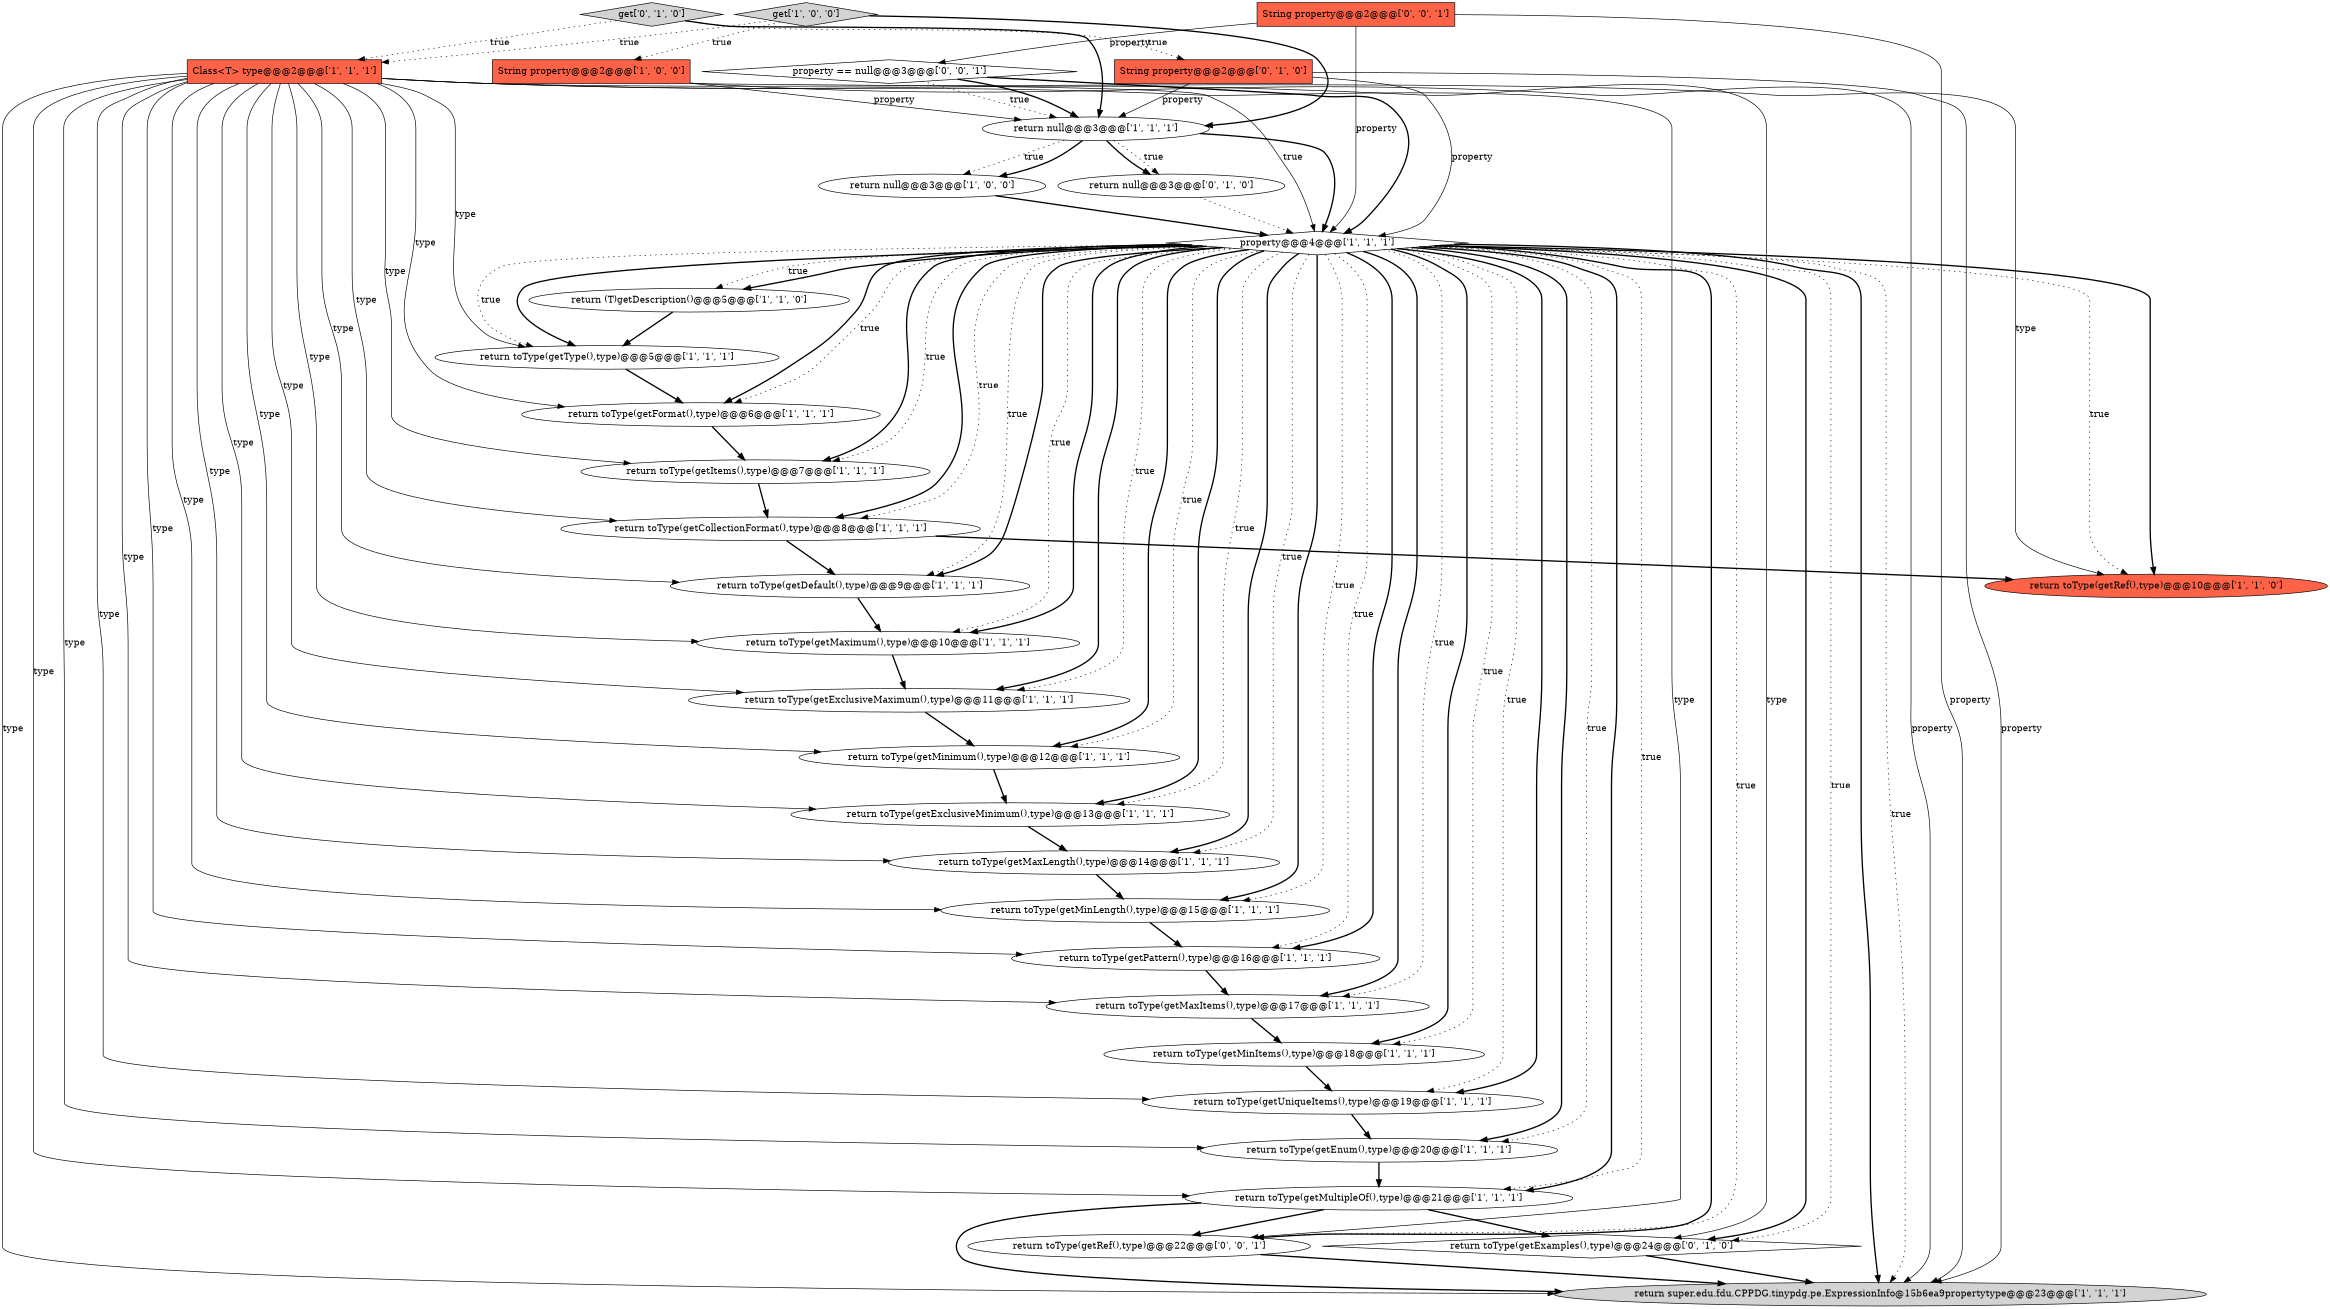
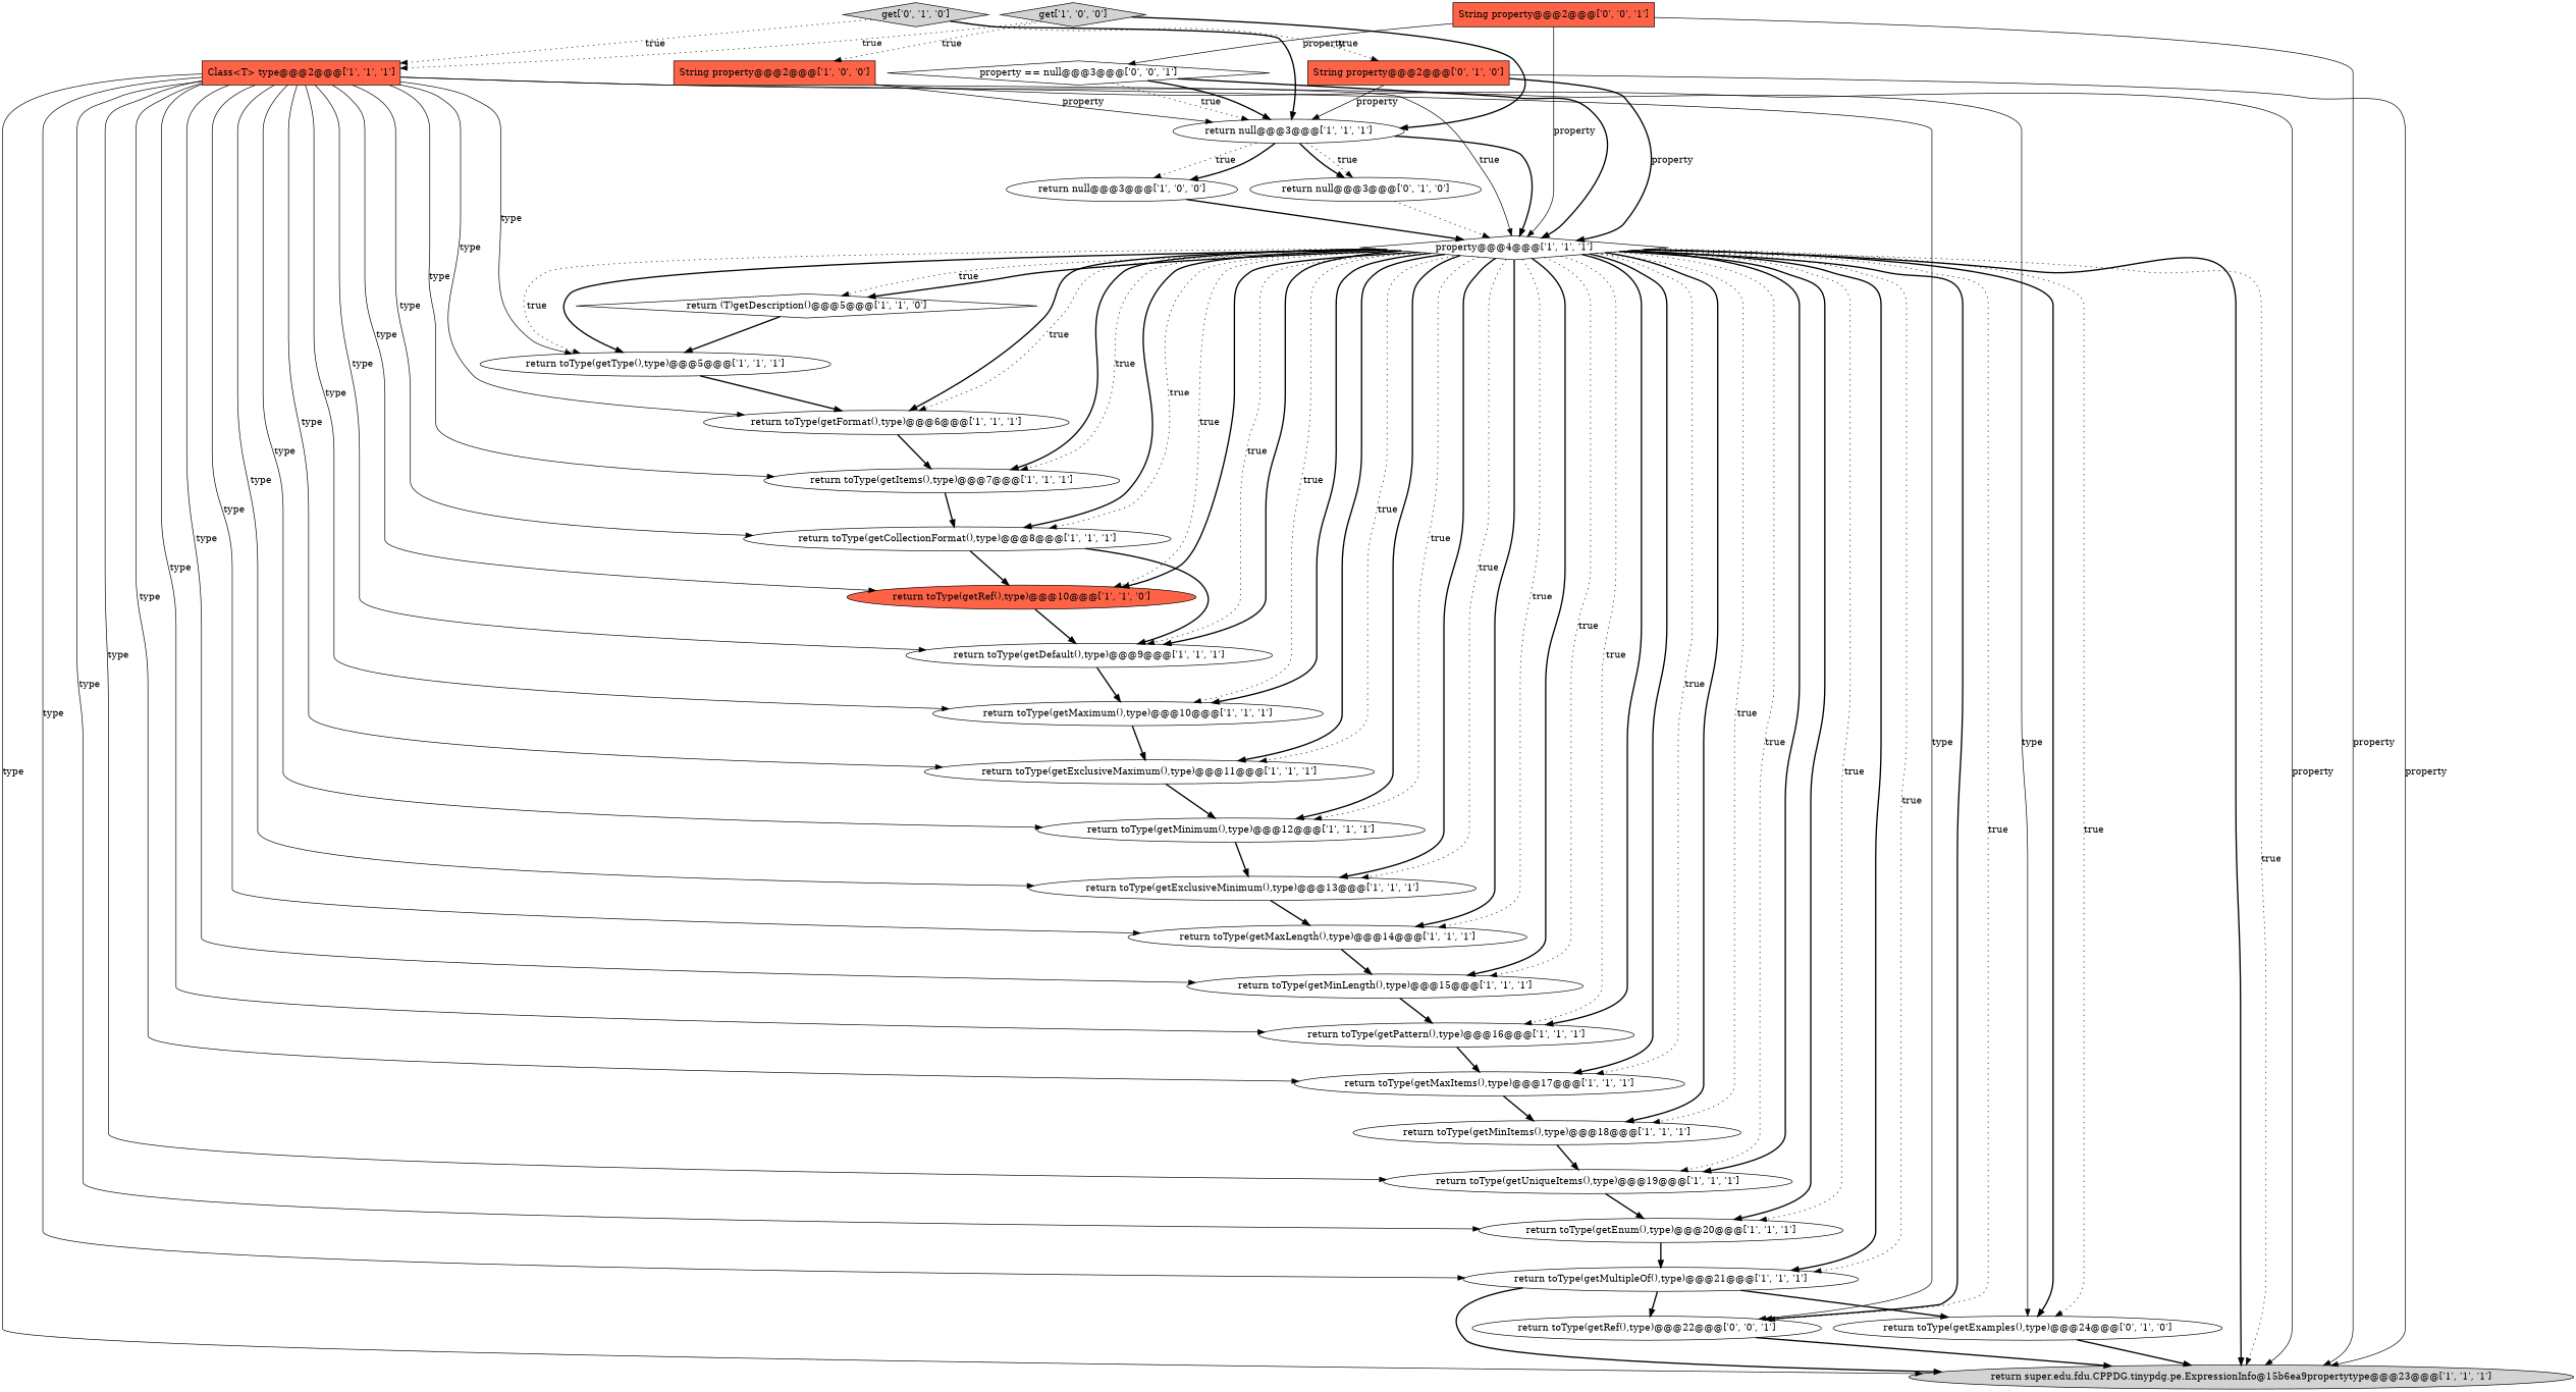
  digraph {
    node [fillcolor=white shape=ellipse style=filled]
    edge [style=bold]
    n1 [fillcolor=tomato label="Class<T> type@@@2@@@['1', '1', '1']" shape=box]
    n2 [label="return toType(getMultipleOf(),type)@@@21@@@['1', '1', '1']"]
    n3 [label="return toType(getMinimum(),type)@@@12@@@['1', '1', '1']"]
    n4 [label="return toType(getRef(),type)@@@22@@@['0', '0', '1']"]
    n5 [label="return toType(getFormat(),type)@@@6@@@['1', '1', '1']"]
    n6 [fillcolor=lightgray label="return super.edu.fdu.CPPDG.tinypdg.pe.ExpressionInfo@15b6ea9propertytype@@@23@@@['1', '1', '1']"]
    n7 [label="return toType(getMaxLength(),type)@@@14@@@['1', '1', '1']"]
    n8 [label="return toType(getPattern(),type)@@@16@@@['1', '1', '1']"]
    n9 [label="return toType(getUniqueItems(),type)@@@19@@@['1', '1', '1']"]
    n10 [label="return toType(getMaximum(),type)@@@10@@@['1', '1', '1']"]
    n11 [label="return toType(getDefault(),type)@@@9@@@['1', '1', '1']"]
    n12 [label="return toType(getExclusiveMaximum(),type)@@@11@@@['1', '1', '1']"]
    n13 [label="return toType(getItems(),type)@@@7@@@['1', '1', '1']"]
    n14 [label="return toType(getEnum(),type)@@@20@@@['1', '1', '1']"]
    n15 [fillcolor=tomato label="return toType(getRef(),type)@@@10@@@['1', '1', '0']"]
    n16 [label="return toType(getCollectionFormat(),type)@@@8@@@['1', '1', '1']"]
    n17 [label="return toType(getType(),type)@@@5@@@['1', '1', '1']"]
    n18 [label="return toType(getMaxItems(),type)@@@17@@@['1', '1', '1']"]
    n19 [label="return toType(getExclusiveMinimum(),type)@@@13@@@['1', '1', '1']"]
    n20 [label="return toType(getMinLength(),type)@@@15@@@['1', '1', '1']"]
-   n21 [label="return toType(getExamples(),type)@@@24@@@['0', '1', '0']" shape=diamond]
+   n21 [label="return toType(getExamples(),type)@@@24@@@['0', '1', '0']"]
    n22 [label="return toType(getMinItems(),type)@@@18@@@['1', '1', '1']"]
    n23 [label="return null@@@3@@@['1', '0', '0']"]
    n24 [label="property@@@4@@@['1', '1', '1']" shape=diamond]
-   n25 [label="return (T)getDescription()@@@5@@@['1', '1', '0']"]
+   n25 [label="return (T)getDescription()@@@5@@@['1', '1', '0']" shape=diamond]
    n26 [label="return null@@@3@@@['0', '1', '0']"]
    n27 [fillcolor=tomato label="String property@@@2@@@['1', '0', '0']" shape=box]
    n28 [label="return null@@@3@@@['1', '1', '1']"]
    n29 [fillcolor=tomato label="String property@@@2@@@['0', '0', '1']" shape=box]
    n30 [label="property == null@@@3@@@['0', '0', '1']" shape=diamond]
    n31 [fillcolor=lightgray label="get['0', '1', '0']" shape=diamond]
    n32 [fillcolor=tomato label="String property@@@2@@@['0', '1', '0']" shape=box]
    n33 [fillcolor=lightgray label="get['1', '0', '0']" shape=diamond]
    n1 -> n2 [label=type style=solid]
    n1 -> n3 [label=type style=solid]
    n1 -> n4 [label=type style=solid]
    n1 -> n5 [label=type style=solid]
    n1 -> n6 [label=type style=solid]
    n1 -> n7 [label=type style=solid]
    n1 -> n8 [label=type style=solid]
    n1 -> n9 [label=type style=solid]
    n1 -> n10 [label=type style=solid]
    n1 -> n11 [label=type style=solid]
    n1 -> n12 [label=type style=solid]
    n1 -> n13 [label=type style=solid]
    n1 -> n14 [label=type style=solid]
    n1 -> n15 [label=type style=solid]
    n1 -> n16 [label=type style=solid]
    n1 -> n17 [label=type style=solid]
    n1 -> n18 [label=type style=solid]
    n1 -> n19 [label=type style=solid]
    n1 -> n20 [label=type style=solid]
    n1 -> n21 [label=type style=solid]
    n2 -> n4
    n2 -> n6
    n2 -> n21
    n3 -> n19
    n4 -> n6
    n5 -> n13
    n7 -> n20
    n8 -> n18
    n9 -> n14
    n10 -> n12
    n11 -> n10
    n12 -> n3
    n13 -> n16
    n14 -> n2
+   n15 -> n11
    n16 -> n11
    n16 -> n15
    n17 -> n5
    n18 -> n22
    n19 -> n7
    n20 -> n8
    n21 -> n6
    n22 -> n9
    n23 -> n24
    n24 -> n2
    n24 -> n2 [label=true style=dotted]
    n24 -> n3
    n24 -> n3 [label=true style=dotted]
    n24 -> n4
    n24 -> n4 [label=true style=dotted]
    n24 -> n5
    n24 -> n5 [label=true style=dotted]
    n24 -> n6
    n24 -> n6 [label=true style=dotted]
    n24 -> n7
    n24 -> n7 [label=true style=dotted]
    n24 -> n8 [label=true style=dotted]
    n24 -> n8
    n24 -> n9 [label=true style=dotted]
    n24 -> n9
    n24 -> n10 [label=true style=dotted]
    n24 -> n10
    n24 -> n11 [label=true style=dotted]
    n24 -> n11
    n24 -> n12
    n24 -> n12 [label=true style=dotted]
    n24 -> n13
    n24 -> n13 [label=true style=dotted]
    n24 -> n14
    n24 -> n14 [label=true style=dotted]
    n24 -> n15 [label=true style=dotted]
    n24 -> n15
    n24 -> n16
    n24 -> n16 [label=true style=dotted]
    n24 -> n17 [label=true style=dotted]
    n24 -> n17
    n24 -> n18
    n24 -> n18 [label=true style=dotted]
    n24 -> n19
    n24 -> n19 [label=true style=dotted]
    n24 -> n20
    n24 -> n20 [label=true style=dotted]
    n24 -> n21
    n24 -> n21 [label=true style=dotted]
    n24 -> n22
    n24 -> n22 [label=true style=dotted]
    n24 -> n25 [label=true style=dotted]
    n24 -> n25
    n25 -> n17
    n26 -> n24 [style=dotted]
    n27 -> n6 [label=property style=solid]
    n27 -> n24 [label=true style=solid]
    n27 -> n28 [label=property style=solid]
    n28 -> n23 [label=true style=dotted]
    n28 -> n23
    n28 -> n24
    n28 -> n26
    n28 -> n26 [label=true style=dotted]
    n29 -> n6 [label=property style=solid]
    n29 -> n24 [label=property style=solid]
    n29 -> n30 [label=property style=solid]
    n30 -> n24
    n30 -> n28 [label=true style=dotted]
    n30 -> n28
    n31 -> n1 [label=true style=dotted]
    n31 -> n28
    n31 -> n32 [label=true style=dotted]
    n32 -> n6 [label=property style=solid]
-   n32 -> n24 [label=property style=solid]
+   n32 -> n24 [label=property]
    n32 -> n28 [label=property style=solid]
    n33 -> n1 [label=true style=dotted]
    n33 -> n27 [label=true style=dotted]
    n33 -> n28
  }
